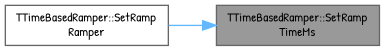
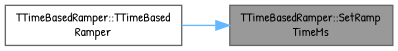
  digraph {
    rankdir=RL
    fontname="Patrick Hand"
    node [fontname="Patrick Hand" fontsize=10 shape=box style=filled]
    n1 [color=gray40 fillcolor=grey60 fontcolor=black height=0.2 label="TTimeBasedRamper::SetRamp\lTimeMs" width=0.4]
-   n2 [color=grey40 fillcolor=white height=0.2 label="TTimeBasedRamper::SetRamp\lRamper" width=0.4]
+   n2 [color=grey40 fillcolor=white height=0.2 label="TTimeBasedRamper::TTimeBased\lRamper" width=0.4]
    n1 -> n2 [color=steelblue1 dir=back fontname="Patrick Hand" fontsize=10 labelfontname=Helvetica labelfontsize=10 style=solid]
  }
